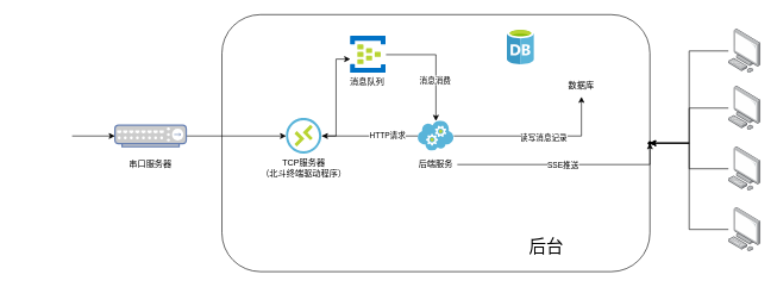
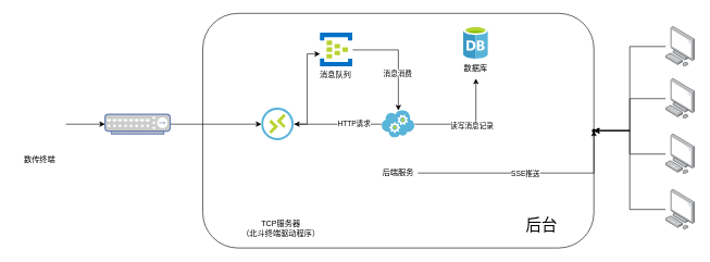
  <mxCell id="0" />
  <mxCell id="1" parent="0" />
  <mxCell id="2" value="" style="rounded=1;whiteSpace=wrap;html=1;" parent="1" vertex="1"><mxGeometry x="310" y="20" width="600" height="360" as="geometry" /></mxCell>
  <mxCell id="3" style="edgeStyle=orthogonalEdgeStyle;rounded=0;orthogonalLoop=1;jettySize=auto;html=1;" parent="1" source="4" target="7" edge="1"><mxGeometry relative="1" as="geometry" /></mxCell>
  <mxCell id="4" value="" style="shape=image;html=1;verticalAlign=top;verticalLabelPosition=bottom;labelBackgroundColor=#ffffff;imageAspect=0;aspect=fixed;image=https://cdn1.iconfinder.com/data/icons/computer-hardware-hand-drawn-vol-1/52/signal__device__technology__radar__satellite__antenna__tower-128.png" parent="1" vertex="1"><mxGeometry x="20" y="150" width="80" height="80" as="geometry" /></mxCell>
+ <mxCell id="5" value="数传终端" style="text;html=1;strokeColor=none;fillColor=none;align=center;verticalAlign=middle;whiteSpace=wrap;rounded=0;" parent="1" vertex="1"><mxGeometry x="30" y="230" width="60" height="30" as="geometry" /></mxCell>
  <mxCell id="6" style="edgeStyle=orthogonalEdgeStyle;rounded=0;orthogonalLoop=1;jettySize=auto;html=1;" parent="1" source="7" target="11" edge="1"><mxGeometry relative="1" as="geometry" /></mxCell>
  <mxCell id="7" value="" style="fontColor=#0066CC;verticalAlign=top;verticalLabelPosition=bottom;labelPosition=center;align=center;html=1;outlineConnect=0;fillColor=#CCCCCC;strokeColor=#6881B3;gradientColor=none;gradientDirection=north;strokeWidth=2;shape=mxgraph.networks.hub;" parent="1" vertex="1"><mxGeometry x="160" y="175" width="100" height="30" as="geometry" /></mxCell>
- <mxCell id="8" value="串口服务器" style="text;html=1;strokeColor=none;fillColor=none;align=center;verticalAlign=middle;whiteSpace=wrap;rounded=0;" parent="1" vertex="1"><mxGeometry x="170" y="215" width="80" height="30" as="geometry" /></mxCell>
- <mxCell id="9" value="后台" style="text;html=1;strokeColor=none;fillColor=none;align=center;verticalAlign=middle;whiteSpace=wrap;rounded=0;fontSize=24;" parent="1" vertex="1"><mxGeometry x="735" y="330" width="60" height="30" as="geometry" /></mxCell>
+ <mxCell id="9" value="后台" style="text;html=1;strokeColor=none;fillColor=none;align=center;verticalAlign=middle;whiteSpace=wrap;rounded=0;fontSize=24;" parent="1" vertex="1"><mxGeometry x="800" y="330" width="60" height="30" as="geometry" /></mxCell>
  <mxCell id="10" value="" style="edgeStyle=orthogonalEdgeStyle;rounded=0;orthogonalLoop=1;jettySize=auto;html=1;entryX=0;entryY=0.62;entryDx=0;entryDy=0;entryPerimeter=0;" parent="1" source="11" target="15" edge="1"><mxGeometry relative="1" as="geometry"><mxPoint x="425" y="90" as="targetPoint" /></mxGeometry></mxCell>
  <mxCell id="11" value="" style="image;sketch=0;aspect=fixed;html=1;points=[];align=center;fontSize=12;image=img/lib/mscae/Connections.svg;" parent="1" vertex="1"><mxGeometry x="400" y="165" width="50" height="50" as="geometry" /></mxCell>
- <mxCell id="12" value="TCP服务器&lt;br&gt;（北斗终端驱动程序）" style="text;html=1;strokeColor=none;fillColor=none;align=center;verticalAlign=middle;whiteSpace=wrap;rounded=0;" parent="1" vertex="1"><mxGeometry x="351.25" y="215" width="147.5" height="40" as="geometry" /></mxCell>
+ <mxCell id="12" value="TCP服务器&lt;br&gt;（北斗终端驱动程序）" style="text;html=1;strokeColor=none;fillColor=none;align=center;verticalAlign=middle;whiteSpace=wrap;rounded=0;" parent="1" vertex="1"><mxGeometry x="356.25" y="330" width="147.5" height="40" as="geometry" /></mxCell>
  <mxCell id="13" style="edgeStyle=orthogonalEdgeStyle;rounded=0;orthogonalLoop=1;jettySize=auto;html=1;" parent="1" source="15" target="31" edge="1"><mxGeometry relative="1" as="geometry" /></mxCell>
  <mxCell id="14" value="消息消费" style="edgeLabel;html=1;align=center;verticalAlign=middle;resizable=0;points=[];" parent="13" vertex="1" connectable="0"><mxGeometry x="0.291" y="-2" relative="1" as="geometry"><mxPoint as="offset" /></mxGeometry></mxCell>
  <mxCell id="15" value="" style="image;sketch=0;aspect=fixed;html=1;points=[];align=center;fontSize=12;image=img/lib/mscae/Event_Hubs.svg;" parent="1" vertex="1"><mxGeometry x="490" y="50" width="50" height="52.08" as="geometry" /></mxCell>
  <mxCell id="16" value="消息队列" style="text;html=1;strokeColor=none;fillColor=none;align=center;verticalAlign=middle;whiteSpace=wrap;rounded=0;" parent="1" vertex="1"><mxGeometry x="484" y="100" width="60" height="30" as="geometry" /></mxCell>
  <mxCell id="17" value="" style="image;sketch=0;aspect=fixed;html=1;points=[];align=center;fontSize=12;image=img/lib/mscae/Database_General.svg;" parent="1" vertex="1"><mxGeometry x="710" y="40" width="38" height="50" as="geometry" /></mxCell>
- <mxCell id="18" value="数据库" style="text;html=1;strokeColor=none;fillColor=none;align=center;verticalAlign=middle;whiteSpace=wrap;rounded=0;" parent="1" vertex="1"><mxGeometry x="784" y="105" width="60" height="30" as="geometry" /></mxCell>
+ <mxCell id="18" value="数据库" style="text;html=1;strokeColor=none;fillColor=none;align=center;verticalAlign=middle;whiteSpace=wrap;rounded=0;" parent="1" vertex="1"><mxGeometry x="699" y="90" width="60" height="30" as="geometry" /></mxCell>
  <mxCell id="19" style="edgeStyle=orthogonalEdgeStyle;rounded=0;orthogonalLoop=1;jettySize=auto;html=1;entryX=1;entryY=0.5;entryDx=0;entryDy=0;" parent="1" source="20" target="2" edge="1"><mxGeometry relative="1" as="geometry" /></mxCell>
  <mxCell id="20" value="" style="image;points=[];aspect=fixed;html=1;align=center;shadow=0;dashed=0;image=img/lib/allied_telesis/computer_and_terminals/Personal_Computer.svg;" parent="1" vertex="1"><mxGeometry x="1020" y="40" width="45.6" height="61.8" as="geometry" /></mxCell>
  <mxCell id="21" style="edgeStyle=orthogonalEdgeStyle;rounded=0;orthogonalLoop=1;jettySize=auto;html=1;entryX=1;entryY=0.5;entryDx=0;entryDy=0;" parent="1" source="22" target="2" edge="1"><mxGeometry relative="1" as="geometry" /></mxCell>
  <mxCell id="22" value="" style="image;points=[];aspect=fixed;html=1;align=center;shadow=0;dashed=0;image=img/lib/allied_telesis/computer_and_terminals/Personal_Computer.svg;" parent="1" vertex="1"><mxGeometry x="1020" y="120" width="45.6" height="61.8" as="geometry" /></mxCell>
  <mxCell id="23" style="edgeStyle=orthogonalEdgeStyle;rounded=0;orthogonalLoop=1;jettySize=auto;html=1;entryX=1;entryY=0.5;entryDx=0;entryDy=0;" parent="1" source="24" target="2" edge="1"><mxGeometry relative="1" as="geometry" /></mxCell>
  <mxCell id="24" value="" style="image;points=[];aspect=fixed;html=1;align=center;shadow=0;dashed=0;image=img/lib/allied_telesis/computer_and_terminals/Personal_Computer.svg;" parent="1" vertex="1"><mxGeometry x="1020" y="290" width="45.6" height="61.8" as="geometry" /></mxCell>
  <mxCell id="25" style="edgeStyle=orthogonalEdgeStyle;rounded=0;orthogonalLoop=1;jettySize=auto;html=1;entryX=1;entryY=0.5;entryDx=0;entryDy=0;" parent="1" source="26" target="2" edge="1"><mxGeometry relative="1" as="geometry" /></mxCell>
  <mxCell id="26" value="" style="image;points=[];aspect=fixed;html=1;align=center;shadow=0;dashed=0;image=img/lib/allied_telesis/computer_and_terminals/Personal_Computer.svg;" parent="1" vertex="1"><mxGeometry x="1020" y="205" width="45.6" height="61.8" as="geometry" /></mxCell>
  <mxCell id="27" style="edgeStyle=orthogonalEdgeStyle;rounded=0;orthogonalLoop=1;jettySize=auto;html=1;" parent="1" source="31" target="11" edge="1"><mxGeometry relative="1" as="geometry" /></mxCell>
  <mxCell id="28" value="HTTP请求" style="edgeLabel;html=1;align=center;verticalAlign=middle;resizable=0;points=[];" parent="27" vertex="1" connectable="0"><mxGeometry x="-0.354" y="-1" relative="1" as="geometry"><mxPoint as="offset" /></mxGeometry></mxCell>
  <mxCell id="29" style="edgeStyle=orthogonalEdgeStyle;rounded=0;orthogonalLoop=1;jettySize=auto;html=1;" parent="1" source="31" target="18" edge="1"><mxGeometry relative="1" as="geometry" /></mxCell>
  <mxCell id="30" value="读写消息记录" style="edgeLabel;html=1;align=center;verticalAlign=middle;resizable=0;points=[];" parent="29" vertex="1" connectable="0"><mxGeometry x="0.067" y="-1" relative="1" as="geometry"><mxPoint as="offset" /></mxGeometry></mxCell>
  <mxCell id="31" value="" style="image;sketch=0;aspect=fixed;html=1;points=[];align=center;fontSize=12;image=img/lib/mscae/Cloud_Services_Classic.svg;" parent="1" vertex="1"><mxGeometry x="585" y="169" width="50" height="42" as="geometry" /></mxCell>
  <mxCell id="32" value="" style="edgeStyle=orthogonalEdgeStyle;rounded=0;orthogonalLoop=1;jettySize=auto;html=1;" edge="1" parent="1" source="34" target="35"><mxGeometry relative="1" as="geometry" /></mxCell>
  <mxCell id="33" value="SSE推送" style="edgeLabel;html=1;align=center;verticalAlign=middle;resizable=0;points=[];" vertex="1" connectable="0" parent="32"><mxGeometry x="-0.02" y="-1" relative="1" as="geometry"><mxPoint as="offset" /></mxGeometry></mxCell>
- <mxCell id="34" value="后端服务" style="text;html=1;strokeColor=none;fillColor=none;align=center;verticalAlign=middle;whiteSpace=wrap;rounded=0;" parent="1" vertex="1"><mxGeometry x="580" y="215" width="60" height="30" as="geometry" /></mxCell>
+ <mxCell id="34" value="后端服务" style="text;html=1;strokeColor=none;fillColor=none;align=center;verticalAlign=middle;whiteSpace=wrap;rounded=0;" parent="1" vertex="1"><mxGeometry x="580" y="250" width="60" height="30" as="geometry" /></mxCell>
  <mxCell id="35" value="" style="shape=waypoint;sketch=0;size=6;pointerEvents=1;points=[];fillColor=none;resizable=0;rotatable=0;perimeter=centerPerimeter;snapToPoint=1;" vertex="1" parent="1"><mxGeometry x="900" y="190" width="20" height="20" as="geometry" /></mxCell>
